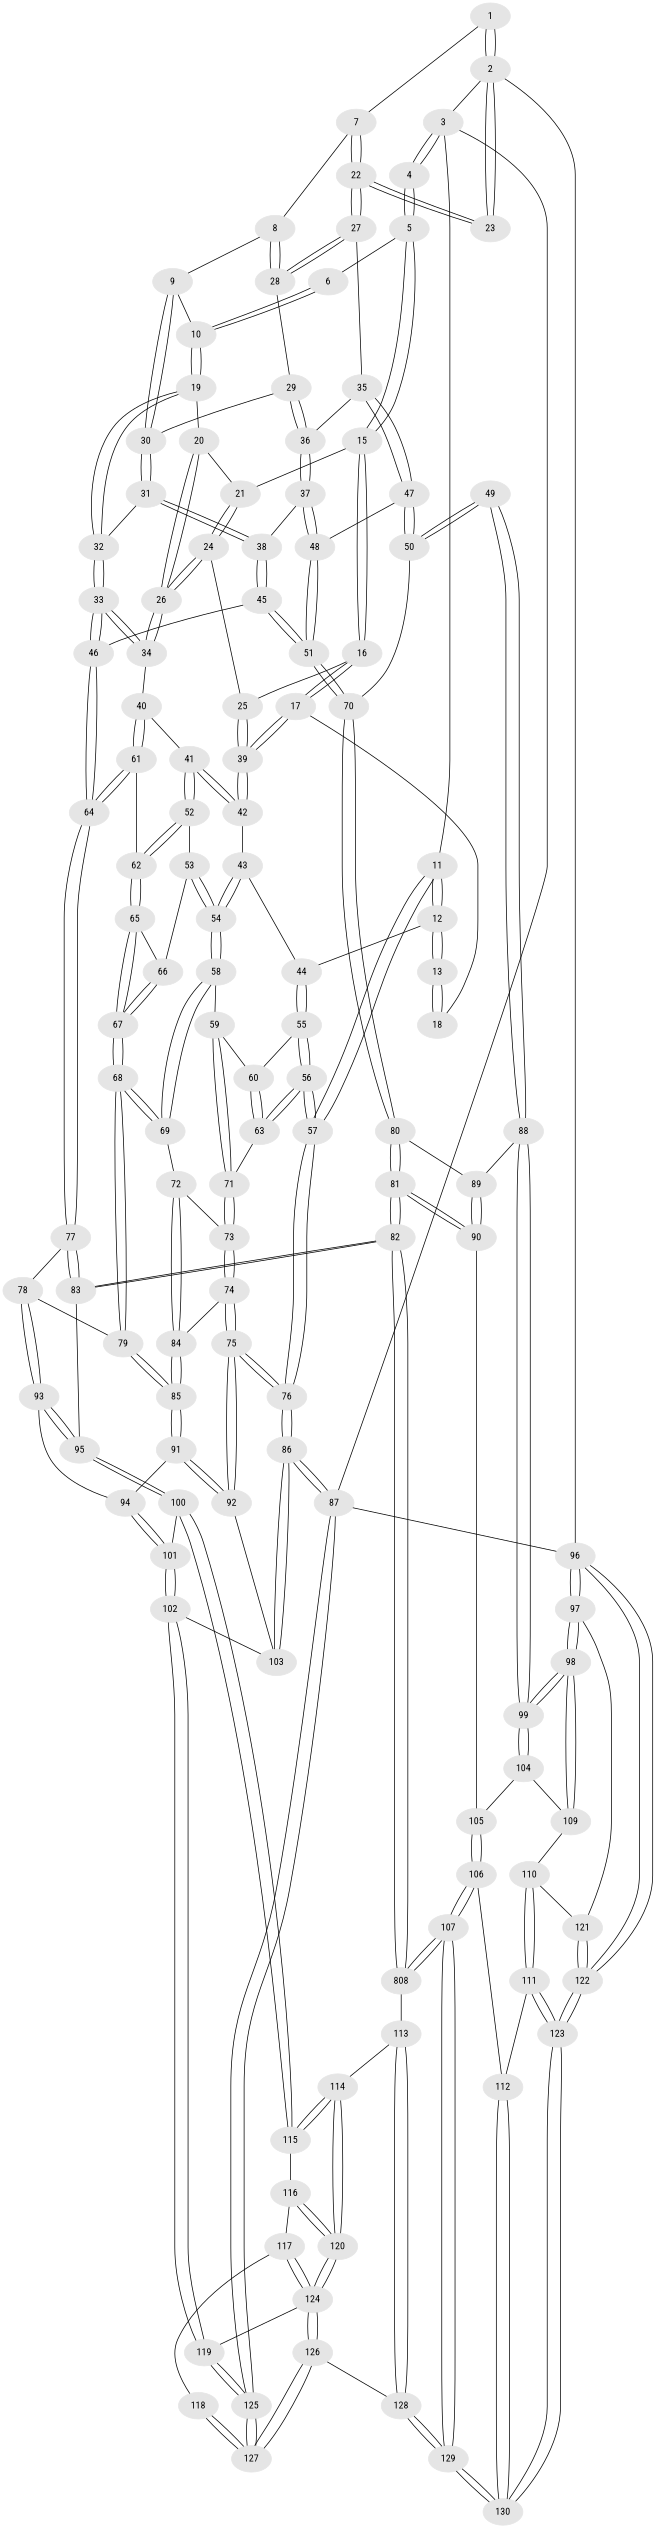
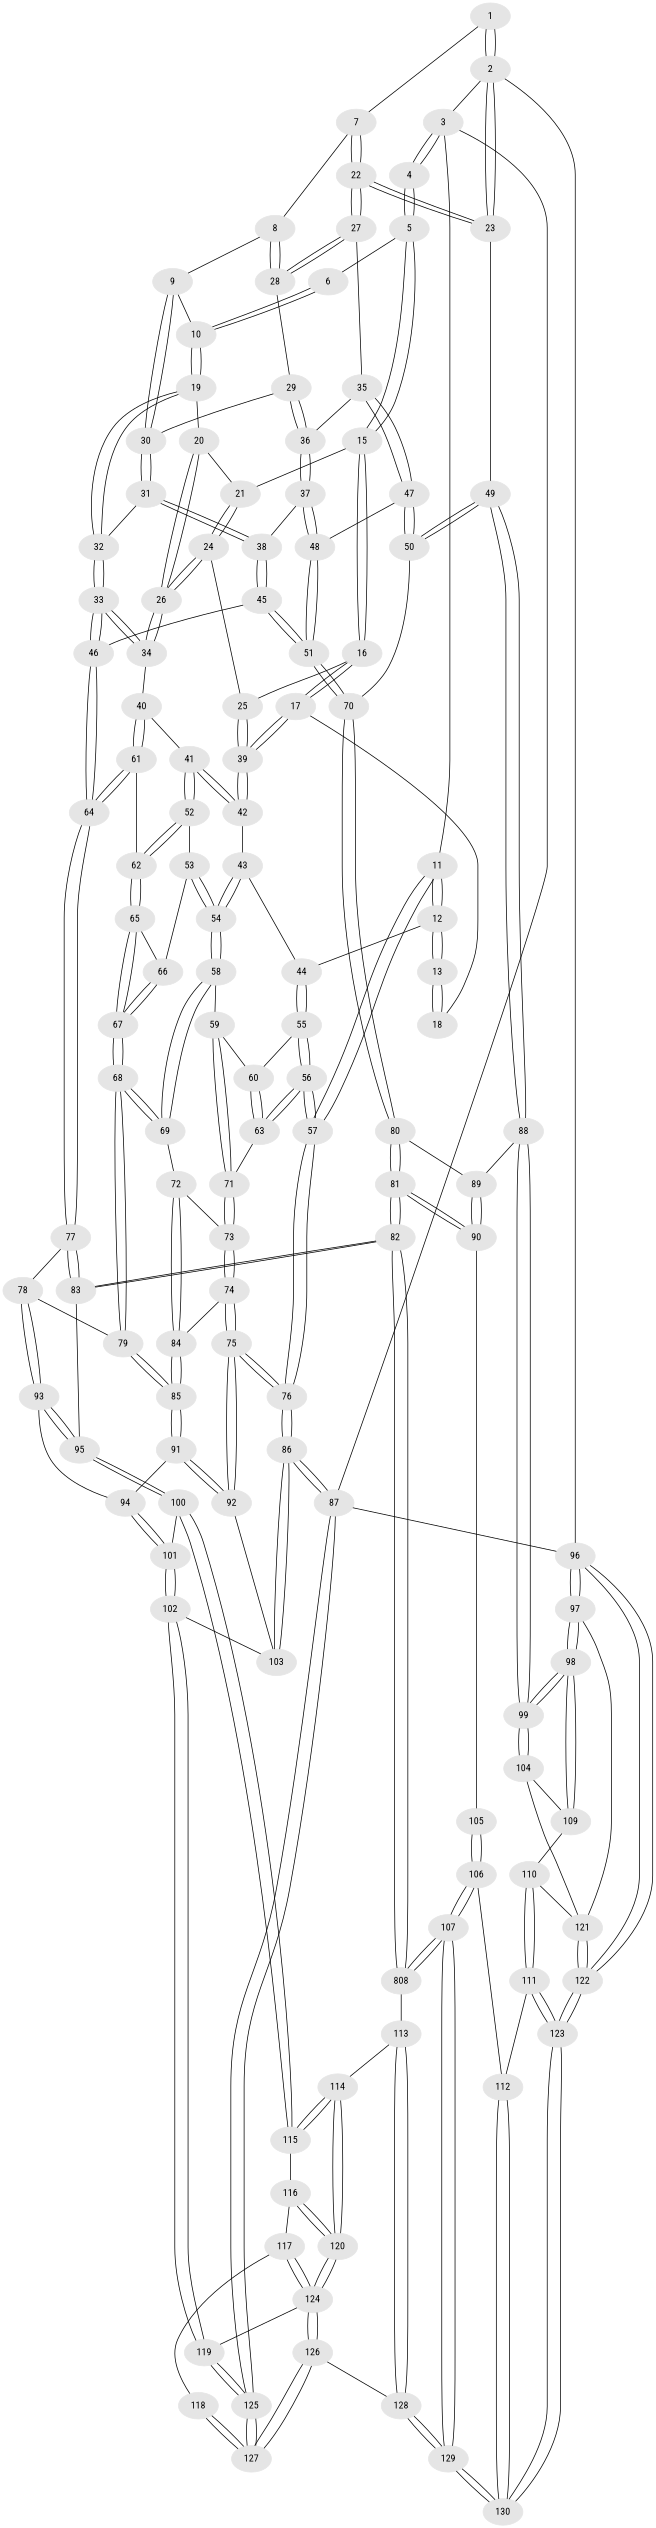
  graph {
    fontname="Roboto Condensed"
    node [color=gray90 fontname="Roboto Condensed" style=filled]
    edge [fontname="Roboto Condensed"]
    1
    2
    7
    3
    23
    96
    8
    22
    4
    11
    87
    49
    97
    122
    5
    12
    57
    125
    6
    15
    10
    16
    21
    19
    9
    28
    27
    30
    29
    31
    20
    32
    13
    44
    76
    18
    55
    17
    25
    24
    39
    42
    26
    33
    34
    35
    50
    88
    40
    36
    47
    37
    38
    45
    46
    64
    41
    61
    48
    51
    43
    52
    62
    53
    54
    58
    56
    60
    70
    77
    89
    99
    80
    66
    65
    67
    59
    69
    63
    71
    86
    72
    73
    78
    83
    68
    79
    85
    84
    81
    74
    75
    92
    103
    93
    95
    94
    91
    82
    90
    n101 [label=808]
    105
    113
    100
    127
    104
    106
    101
    102
    115
    98
    121
    123
    109
    110
    116
    119
    107
    112
    129
    130
    114
    128
    111
    120
    124
    117
    118
    126
    1 -- 2
    1 -- 2
    1 -- 7
    2 -- 3
    2 -- 23
    2 -- 23
    2 -- 96
    7 -- 8
    7 -- 22
    7 -- 22
    3 -- 4
    3 -- 4
    3 -- 11
    3 -- 87
+   23 -- 49
    96 -- 97
    96 -- 97
    96 -- 122
    96 -- 122
    8 -- 9
    8 -- 28
    8 -- 28
    22 -- 23
    22 -- 23
    22 -- 27
    22 -- 27
    4 -- 5
    4 -- 5
    11 -- 12
    11 -- 12
    11 -- 57
    11 -- 57
    87 -- 96
    87 -- 125
    87 -- 125
    49 -- 50
    49 -- 50
    49 -- 88
    49 -- 88
    97 -- 98
    97 -- 98
    97 -- 121
    122 -- 123
    122 -- 123
    5 -- 6
    5 -- 15
    5 -- 15
    12 -- 13
    12 -- 13
    12 -- 44
    57 -- 76
    57 -- 76
    125 -- 127
    125 -- 127
    6 -- 10
    6 -- 10
    15 -- 16
    15 -- 16
    15 -- 21
    10 -- 19
    10 -- 19
    16 -- 17
    16 -- 17
    16 -- 25
    21 -- 24
    21 -- 24
    19 -- 20
    19 -- 32
    19 -- 32
    9 -- 10
    9 -- 30
    9 -- 30
    28 -- 29
    27 -- 28
    27 -- 28
    27 -- 35
    30 -- 31
    30 -- 31
    29 -- 30
    29 -- 36
    29 -- 36
    31 -- 32
    31 -- 38
    31 -- 38
    20 -- 21
    20 -- 26
    20 -- 26
    32 -- 33
    32 -- 33
    13 -- 18
    13 -- 18
    44 -- 55
    44 -- 55
    76 -- 86
    76 -- 86
    55 -- 56
    55 -- 56
    55 -- 60
    17 -- 18
    17 -- 39
    17 -- 39
    25 -- 39
    25 -- 39
    24 -- 25
    24 -- 26
    24 -- 26
    39 -- 42
    39 -- 42
    42 -- 43
    26 -- 34
    26 -- 34
    33 -- 34
    33 -- 34
    33 -- 46
    33 -- 46
    34 -- 40
    35 -- 36
    35 -- 47
    35 -- 47
    50 -- 70
    88 -- 89
    88 -- 99
    88 -- 99
    40 -- 41
    40 -- 61
    40 -- 61
    36 -- 37
    36 -- 37
    47 -- 50
    47 -- 50
    47 -- 48
    37 -- 38
    37 -- 48
    37 -- 48
    38 -- 45
    38 -- 45
    45 -- 46
    45 -- 51
    45 -- 51
    46 -- 64
    46 -- 64
    64 -- 77
    64 -- 77
    41 -- 42
    41 -- 42
    41 -- 52
    41 -- 52
    61 -- 64
    61 -- 64
    61 -- 62
    48 -- 51
    48 -- 51
    51 -- 70
    51 -- 70
    43 -- 44
    43 -- 54
    43 -- 54
    52 -- 62
    52 -- 62
    52 -- 53
    62 -- 65
    62 -- 65
    53 -- 54
    53 -- 54
    53 -- 66
    54 -- 58
    54 -- 58
    58 -- 59
    58 -- 69
    58 -- 69
    56 -- 57
    56 -- 57
    56 -- 63
    56 -- 63
    60 -- 63
    60 -- 63
    70 -- 80
    70 -- 80
    77 -- 78
    77 -- 83
    77 -- 83
    89 -- 90
    89 -- 90
    99 -- 104
    99 -- 104
    80 -- 89
    80 -- 81
    80 -- 81
    66 -- 67
    66 -- 67
    65 -- 66
    65 -- 67
    65 -- 67
    67 -- 68
    67 -- 68
    59 -- 60
    59 -- 71
    59 -- 71
    69 -- 72
    63 -- 71
    71 -- 73
    71 -- 73
    86 -- 87
    86 -- 87
    86 -- 103
    86 -- 103
    72 -- 73
    72 -- 84
    72 -- 84
    73 -- 74
    73 -- 74
    78 -- 79
    78 -- 93
    78 -- 93
    83 -- 95
    68 -- 69
    68 -- 69
    68 -- 79
    68 -- 79
    79 -- 85
    79 -- 85
    85 -- 91
    85 -- 91
    84 -- 85
    84 -- 85
    81 -- 82
    81 -- 82
    81 -- 90
    81 -- 90
    74 -- 84
    74 -- 75
    74 -- 75
    75 -- 76
    75 -- 76
    75 -- 92
    75 -- 92
    92 -- 103
    93 -- 95
    93 -- 95
    93 -- 94
    95 -- 100
    95 -- 100
    94 -- 101
    94 -- 101
    91 -- 92
    91 -- 92
    91 -- 94
    82 -- 83
    82 -- 83
    82 -- n101
    82 -- n101
    90 -- 105
    n101 -- 113
    105 -- 106
    105 -- 106
    113 -- 114
    113 -- 128
    113 -- 128
    100 -- 101
    100 -- 115
    100 -- 115
-   104 -- 105
+   104 -- 121
    104 -- 109
    106 -- 107
    106 -- 107
    106 -- 112
    101 -- 102
    101 -- 102
    102 -- 103
    102 -- 119
    102 -- 119
    115 -- 116
    98 -- 99
    98 -- 99
    98 -- 109
    98 -- 109
    121 -- 122
    121 -- 122
    123 -- 130
    123 -- 130
    109 -- 110
    110 -- 121
    110 -- 111
    110 -- 111
    116 -- 120
    116 -- 120
    116 -- 117
    119 -- 125
    119 -- 125
    107 -- n101
    107 -- n101
    107 -- 129
    107 -- 129
    112 -- 130
    112 -- 130
    129 -- 130
    129 -- 130
    114 -- 115
    114 -- 115
    114 -- 120
    114 -- 120
    128 -- 129
    128 -- 129
    111 -- 123
    111 -- 123
    111 -- 112
    120 -- 124
    120 -- 124
    124 -- 119
    124 -- 126
    124 -- 126
    117 -- 124
    117 -- 124
    117 -- 118
    118 -- 127
    118 -- 127
    126 -- 127
    126 -- 127
    126 -- 128
  }
